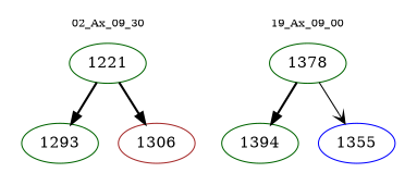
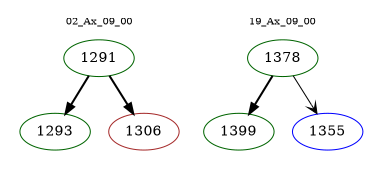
  digraph {
    node [color=darkgreen]
    edge [arrowhead=normal color=black style=bold]
-   n1 [label=1221]
+   n1 [label=1291]
    n2 [label=1293]
    n3 [color=brown label=1306]
    n4 [label=1378]
-   n5 [label=1394]
+   n5 [label=1399]
    n6 [color=blue label=1355]
    subgraph cluster_1 {
      color=white
      fontsize=10
-     label="02_Ax_09_30"
+     label="02_Ax_09_00"
      n1
      n2
      n3
    }
    subgraph cluster_2 {
      color=white
      fontsize=10
      label="19_Ax_09_00"
      n4
      n5
      n6
    }
    n1 -> n2
    n1 -> n3
    n4 -> n5
    n4 -> n6 [arrowhead=vee style=solid]
  }
